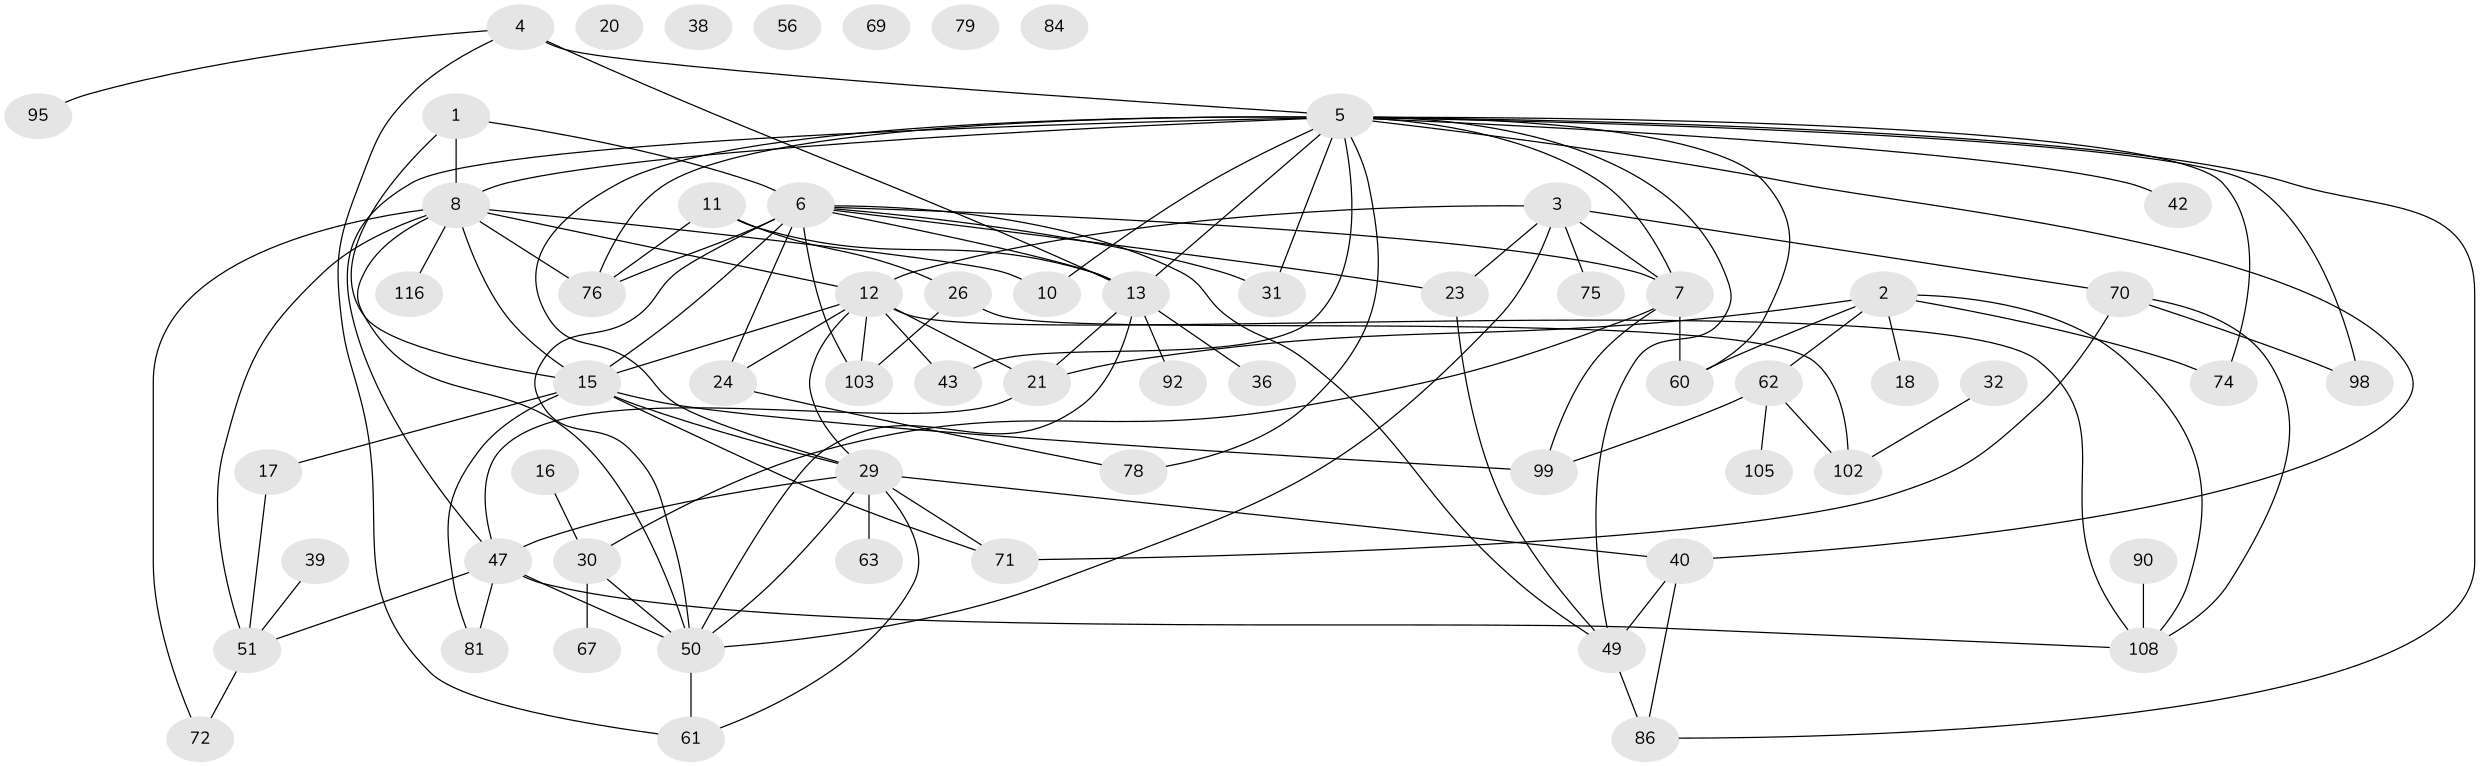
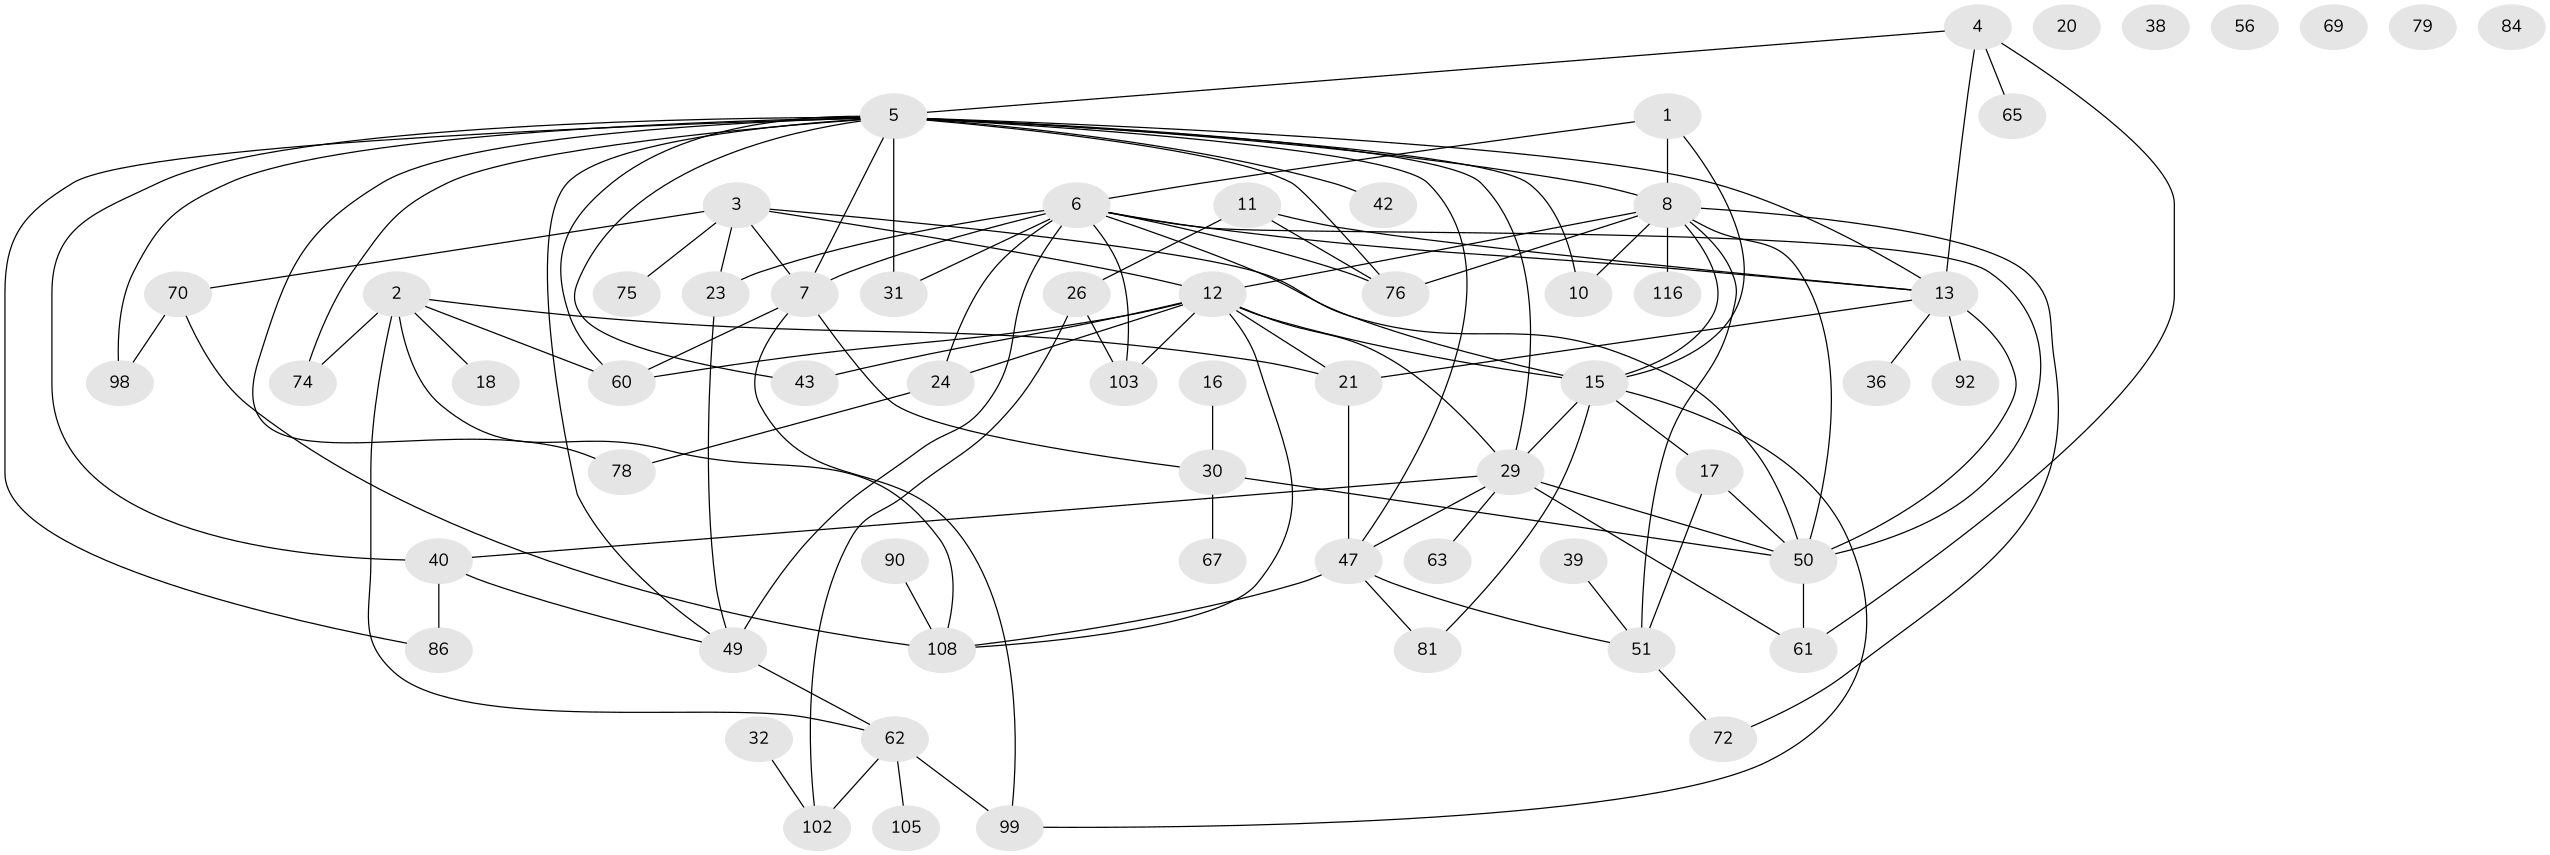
  graph {
    fontname=Nunito
    node [color=gray90 fontname=Nunito style=filled]
    edge [fontname=Nunito]
    1 [super="+22"]
    6 [super="+58+53+33"]
    8 [super="+109"]
    15 [super="+28+97"]
    7 [super="+54+83"]
    23
    50 [super="+59"]
    13 [super="+123+119+118+19"]
    31 [super="+82"]
    49 [super="+124+127+57"]
    76
    24 [super="+87"]
    103 [super="+130"]
    12 [super="+41+85+25"]
    10
    51 [super="+66+55"]
    72 [super="+94"]
    116
    29 [super="+89+115+101"]
    99
    17 [super="+34"]
-   71
    81
    2 [super="+122"]
    18
    21
    60
    62 [super="+80+64"]
    74
    108 [super="+111"]
    47 [super="+128"]
    102
    105
    3 [super="+27+88"]
    70 [super="+96"]
    75
    30 [super="+107+117"]
    43
    61 [super="+106"]
    98 [super="+100"]
    5 [super="+37+45+9"]
    40 [super="+73"]
    42
    78
    86
    4
-   95
+   95 [label=65]
    36
    92 [super="+114"]
    63
    67
    11 [super="+44"]
    26
    16
    20
    32
    38
    39 [super="+52"]
    56
    69
    79
    84
    90
    1 -- 6
    1 -- 8
    1 -- 15
    6 -- 15
    6 -- 7
    6 -- 23
    6 -- 50
    6 -- 13 [weight=2]
    6 -- 31
    6 -- 49
    6 -- 76
    6 -- 24 [weight=3]
    6 -- 103
    8 -- 15
    8 -- 50
    8 -- 76
    8 -- 12
    8 -- 10
    8 -- 51
    8 -- 72
    8 -- 116
    15 -- 29
    15 -- 99
    15 -- 17
-   15 -- 71
    15 -- 81
    7 -- 99
    7 -- 60
    7 -- 30
    23 -- 49
    50 -- 61
    13 -- 50
    13 -- 21
    13 -- 36
    13 -- 92
-   49 -- 86 [weight=3]
+   49 -- 62 [weight=3]
    24 -- 78
    12 -- 15
    12 -- 24
    12 -- 103
    12 -- 29
    12 -- 21
+   12 -- 60
    12 -- 108
    12 -- 43
    51 -- 72
    29 -- 50
-   29 -- 71
    29 -- 47
    29 -- 61
    29 -- 40
    29 -- 63
-   47 -- 50
+   17 -- 50
    17 -- 51
    2 -- 18
    2 -- 21
    2 -- 60
    2 -- 62
    2 -- 74
    2 -- 108
    21 -- 47
    62 -- 99
    62 -- 102
    62 -- 105
    47 -- 51
    47 -- 81
    47 -- 108
    3 -- 7
    3 -- 23
    3 -- 50
    3 -- 12
    3 -- 70
    3 -- 75
-   70 -- 71
    70 -- 108
    70 -- 98
    30 -- 50 [weight=2]
    30 -- 67
    5 -- 8
    5 -- 7
    5 -- 13 [weight=2]
    5 -- 31
    5 -- 49
    5 -- 76
    5 -- 10
    5 -- 29
    5 -- 60
    5 -- 74
    5 -- 47
    5 -- 43
    5 -- 98
    5 -- 40
    5 -- 42
    5 -- 78
    5 -- 86
    40 -- 49
    40 -- 86 [weight=2]
    4 -- 13
    4 -- 61
    4 -- 5
    4 -- 95
    11 -- 13
    11 -- 76
    11 -- 26
    26 -- 103
    26 -- 102
    16 -- 30
    32 -- 102
    39 -- 51
    90 -- 108
  }
